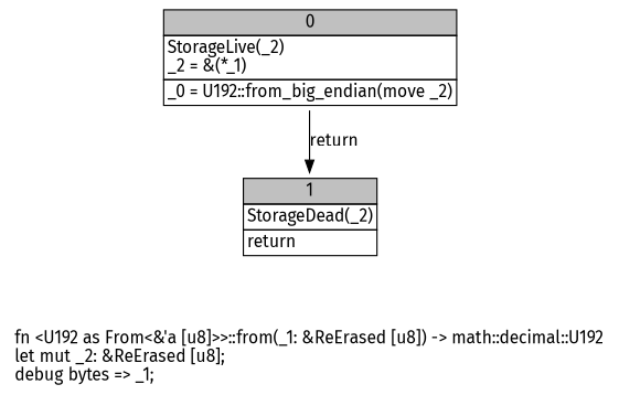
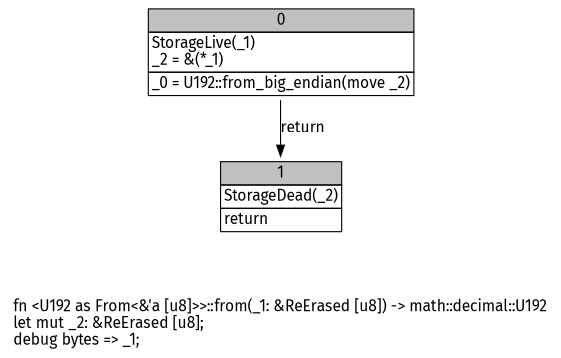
  digraph {
    fontname="Fira Sans"
    label=<fn &lt;U192 as From&lt;&amp;'a [u8]&gt;&gt;::from(_1: &amp;ReErased [u8]) -&gt; math::decimal::U192<br align="left"/>let mut _2: &amp;ReErased [u8];<br align="left"/>debug bytes =&gt; _1;<br align="left"/>>
    node [fontname="Fira Sans" shape=none]
-   n1 [label=<<table border="0" cellborder="1" cellspacing="0"><tr><td bgcolor="gray" align="center" colspan="1">0</td></tr><tr><td align="left" balign="left">StorageLive(_2)<br/>_2 = &amp;(*_1)<br/></td></tr><tr><td align="left">_0 = U192::from_big_endian(move _2)</td></tr></table>>]
+   n1 [label=<<table border="0" cellborder="1" cellspacing="0"><tr><td bgcolor="gray" align="center" colspan="1">0</td></tr><tr><td align="left" balign="left">StorageLive(_1)<br/>_2 = &amp;(*_1)<br/></td></tr><tr><td align="left">_0 = U192::from_big_endian(move _2)</td></tr></table>>]
    n2 [label=<<table border="0" cellborder="1" cellspacing="0"><tr><td bgcolor="gray" align="center" colspan="1">1</td></tr><tr><td align="left" balign="left">StorageDead(_2)<br/></td></tr><tr><td align="left">return</td></tr></table>>]
    n1 -> n2 [fontname="Fira Sans" label=return]
  }
